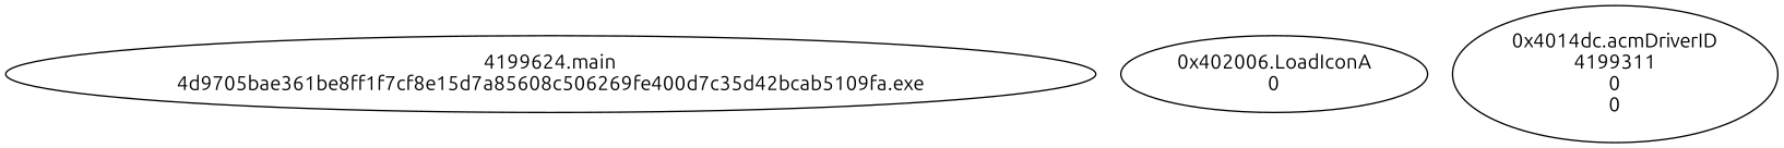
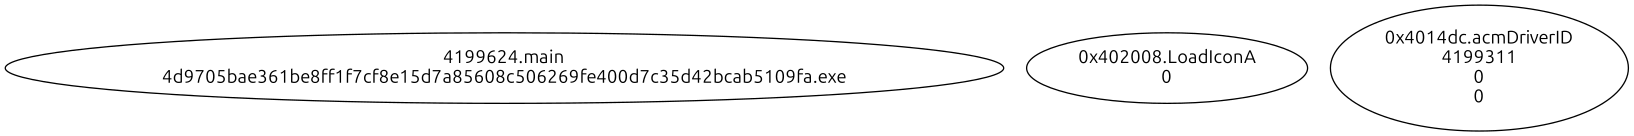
  digraph {
    fontname=Ubuntu
    node [fontname=Ubuntu]
    n1 [label="4199624.main\n4d9705bae361be8ff1f7cf8e15d7a85608c506269fe400d7c35d42bcab5109fa.exe"]
-   n2 [label="0x402006.LoadIconA\n0\n"]
+   n2 [label="0x402008.LoadIconA\n0\n"]
    n3 [label="0x4014dc.acmDriverID\n4199311\n0\n0"]
  }
